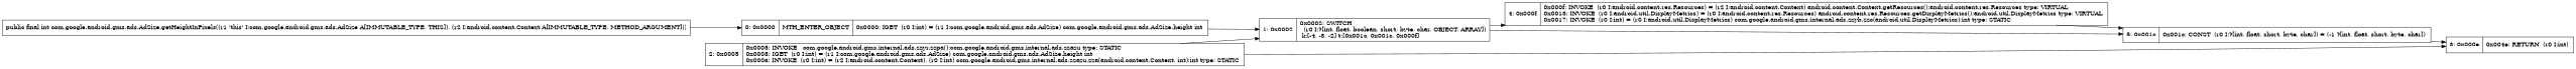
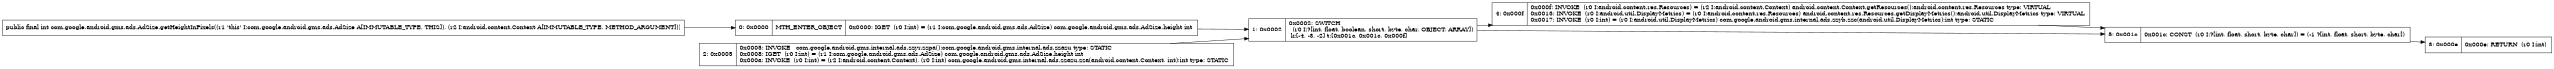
  digraph {
    rankdir=LR
    node [shape=record]
    n1 [label="{0\:\ 0x0000|MTH_ENTER_OBJECT\l|0x0000: IGET  (r0 I:int) = (r1 I:com.google.android.gms.ads.AdSize) com.google.android.gms.ads.AdSize.height int \l}"]
    n2 [label="{1\:\ 0x0002|0x0002: SWITCH  \l  (r0 I:?[int, float, boolean, short, byte, char, OBJECT, ARRAY])\l k:[\-4, \-3, \-2] t:[0x001c, 0x001c, 0x000f] \l}"]
    n3 [label="{4\:\ 0x000f|0x000f: INVOKE  (r0 I:android.content.res.Resources) = (r2 I:android.content.Context) android.content.Context.getResources():android.content.res.Resources type: VIRTUAL \l0x0013: INVOKE  (r0 I:android.util.DisplayMetrics) = (r0 I:android.content.res.Resources) android.content.res.Resources.getDisplayMetrics():android.util.DisplayMetrics type: VIRTUAL \l0x0017: INVOKE  (r0 I:int) = (r0 I:android.util.DisplayMetrics) com.google.android.gms.internal.ads.zzyb.zzc(android.util.DisplayMetrics):int type: STATIC \l}"]
    n4 [label="{5\:\ 0x001c|0x001c: CONST  (r0 I:?[int, float, short, byte, char]) = (\-1 ?[int, float, short, byte, char]) \l}"]
    n5 [label="{2\:\ 0x0005|0x0005: INVOKE   com.google.android.gms.internal.ads.zzyr.zzpa():com.google.android.gms.internal.ads.zzazu type: STATIC \l0x0008: IGET  (r0 I:int) = (r1 I:com.google.android.gms.ads.AdSize) com.google.android.gms.ads.AdSize.height int \l0x000a: INVOKE  (r0 I:int) = (r2 I:android.content.Context), (r0 I:int) com.google.android.gms.internal.ads.zzazu.zza(android.content.Context, int):int type: STATIC \l}"]
-   n6 [label="{3\:\ 0x000e|0x004e: RETURN  (r0 I:int) \l}"]
+   n6 [label="{3\:\ 0x000e|0x000e: RETURN  (r0 I:int) \l}"]
    n7 [label="{public final int com.google.android.gms.ads.AdSize.getHeightInPixels((r1 'this' I:com.google.android.gms.ads.AdSize A[IMMUTABLE_TYPE, THIS]), (r2 I:android.content.Context A[IMMUTABLE_TYPE, METHOD_ARGUMENT])) }"]
    n1 -> n2
    n2 -> n3
    n2 -> n4
    n3 -> n4
    n4 -> n6
    n5 -> n2
-   n5 -> n6
    n7 -> n1
  }
